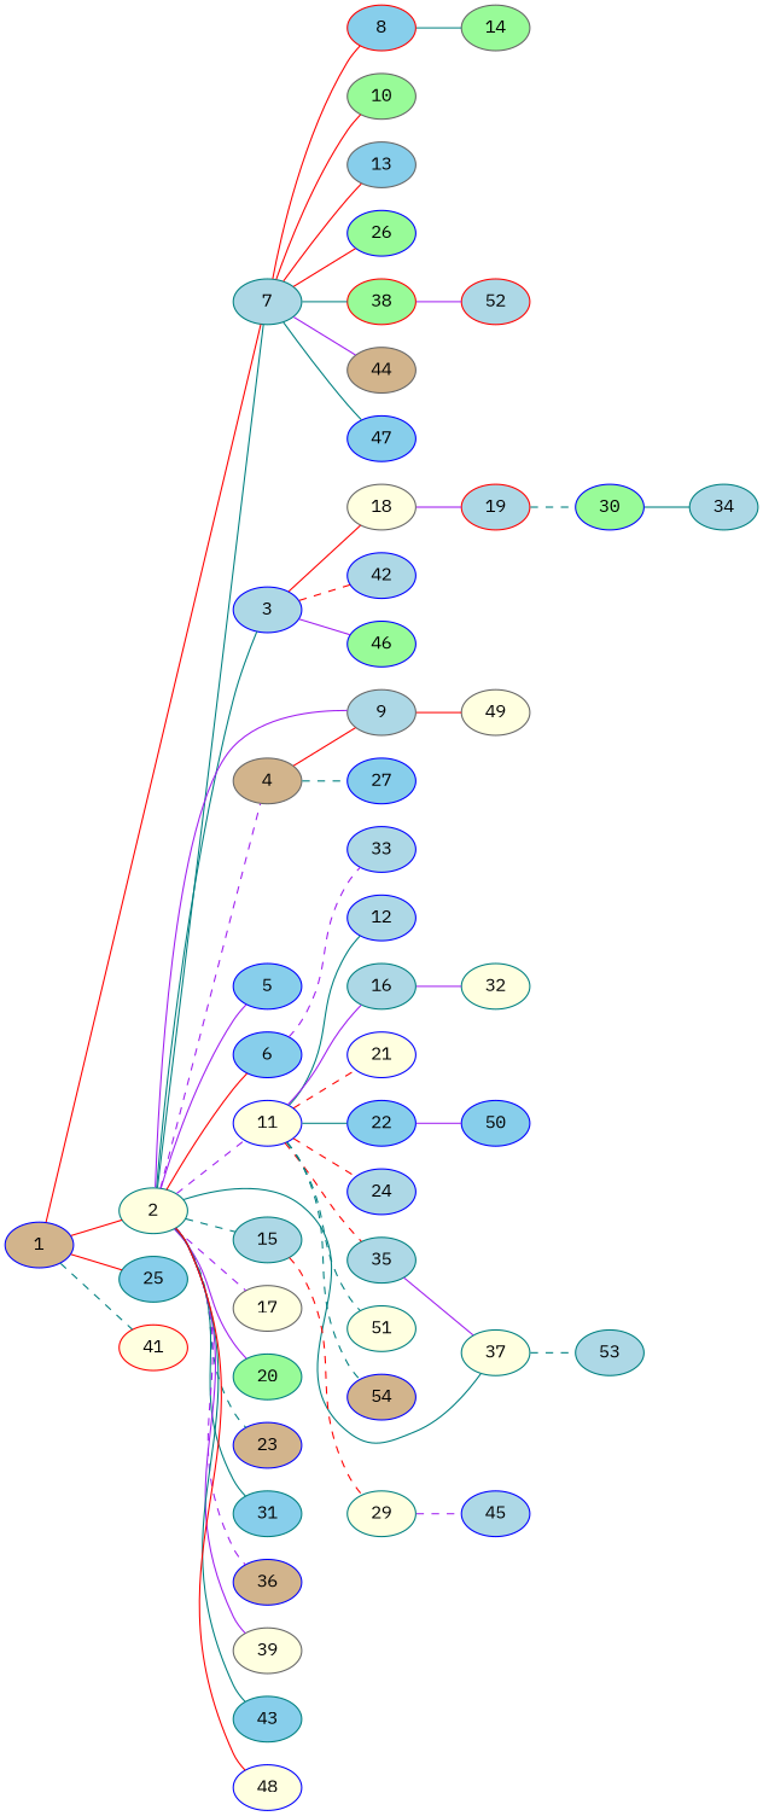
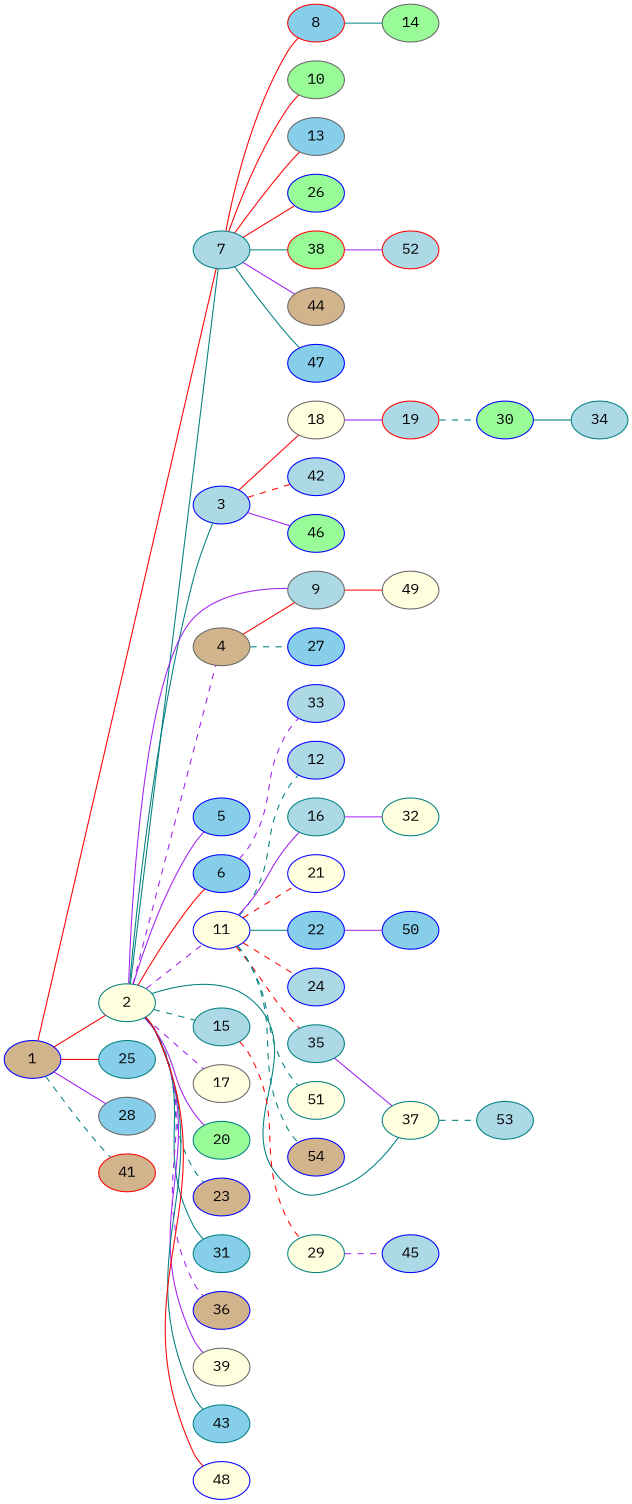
  graph {
    fontname="IBM Plex Mono"
    rankdir=LR
    node [color=blue fillcolor=lightblue fontname="IBM Plex Mono" style=filled]
    edge [color=purple fontname="IBM Plex Mono" style=solid]
    1 [fillcolor=tan]
    2 [color=teal fillcolor=lightyellow]
    7 [color=teal]
    25 [color=teal fillcolor=skyblue]
-   41 [color=red fillcolor=lightyellow]
+   28 [color=gray40 fillcolor=skyblue]
+   41 [color=red fillcolor=tan]
    3
    4 [color=gray40 fillcolor=tan]
    5 [fillcolor=skyblue]
    6 [fillcolor=skyblue]
    9 [color=gray40]
    11 [fillcolor=lightyellow]
    15 [color=teal]
    17 [color=gray40 fillcolor=lightyellow]
    20 [color=teal fillcolor=palegreen]
    23 [fillcolor=tan]
    31 [color=teal fillcolor=skyblue]
    36 [fillcolor=tan]
    37 [color=teal fillcolor=lightyellow]
    39 [color=gray40 fillcolor=lightyellow]
    43 [color=teal fillcolor=skyblue]
    48 [fillcolor=lightyellow]
    8 [color=red fillcolor=skyblue]
    10 [color=gray40 fillcolor=palegreen]
    13 [color=gray40 fillcolor=skyblue]
    26 [fillcolor=palegreen]
    38 [color=red fillcolor=palegreen]
    44 [color=gray40 fillcolor=tan]
    47 [fillcolor=skyblue]
    18 [color=gray40 fillcolor=lightyellow]
    42
    46 [fillcolor=palegreen]
    27 [fillcolor=skyblue]
    33
    49 [color=gray40 fillcolor=lightyellow]
    12
    16 [color=teal]
    21 [fillcolor=lightyellow]
    22 [fillcolor=skyblue]
    24
    35 [color=teal]
    51 [color=teal fillcolor=lightyellow]
    54 [fillcolor=tan]
    29 [color=teal fillcolor=lightyellow]
    53 [color=teal]
    19 [color=red]
    14 [color=gray40 fillcolor=palegreen]
    52 [color=red]
    32 [color=teal fillcolor=lightyellow]
    50 [fillcolor=skyblue]
    45
    30 [fillcolor=palegreen]
    34 [color=teal]
    1 -- 2 [color=red]
    1 -- 7 [color=red]
    1 -- 25 [color=red]
+   1 -- 28
    1 -- 41 [color=teal style=dashed]
    2 -- 7 [color=teal]
    2 -- 3 [color=teal]
    2 -- 4 [style=dashed]
    2 -- 5
    2 -- 6 [color=red]
    2 -- 9
    2 -- 11 [style=dashed]
    2 -- 15 [color=teal style=dashed]
    2 -- 17 [style=dashed]
    2 -- 20
    2 -- 23 [color=teal style=dashed]
    2 -- 31 [color=teal]
    2 -- 36 [style=dashed]
    2 -- 37 [color=teal]
    2 -- 39
    2 -- 43 [color=teal]
    2 -- 48 [color=red]
    7 -- 8 [color=red]
    7 -- 10 [color=red]
    7 -- 13 [color=red]
    7 -- 26 [color=red]
    7 -- 38 [color=teal]
    7 -- 44
    7 -- 47 [color=teal]
    3 -- 18 [color=red]
    3 -- 42 [color=red style=dashed]
    3 -- 46
    4 -- 9 [color=red]
    4 -- 27 [color=teal style=dashed]
    6 -- 33 [style=dashed]
    9 -- 49 [color=red]
-   11 -- 12 [color=teal]
+   11 -- 12 [color=teal style=dashed]
    11 -- 16
    11 -- 21 [color=red style=dashed]
    11 -- 22 [color=teal]
    11 -- 24 [color=red style=dashed]
    11 -- 35 [color=red style=dashed]
    11 -- 51 [color=teal style=dashed]
    11 -- 54 [color=teal style=dashed]
    15 -- 29 [color=red style=dashed]
    37 -- 53 [color=teal style=dashed]
    8 -- 14 [color=teal]
    38 -- 52
    18 -- 19
    16 -- 32
    22 -- 50
    35 -- 37
    29 -- 45 [style=dashed]
    19 -- 30 [color=teal style=dashed]
    30 -- 34 [color=teal]
  }
